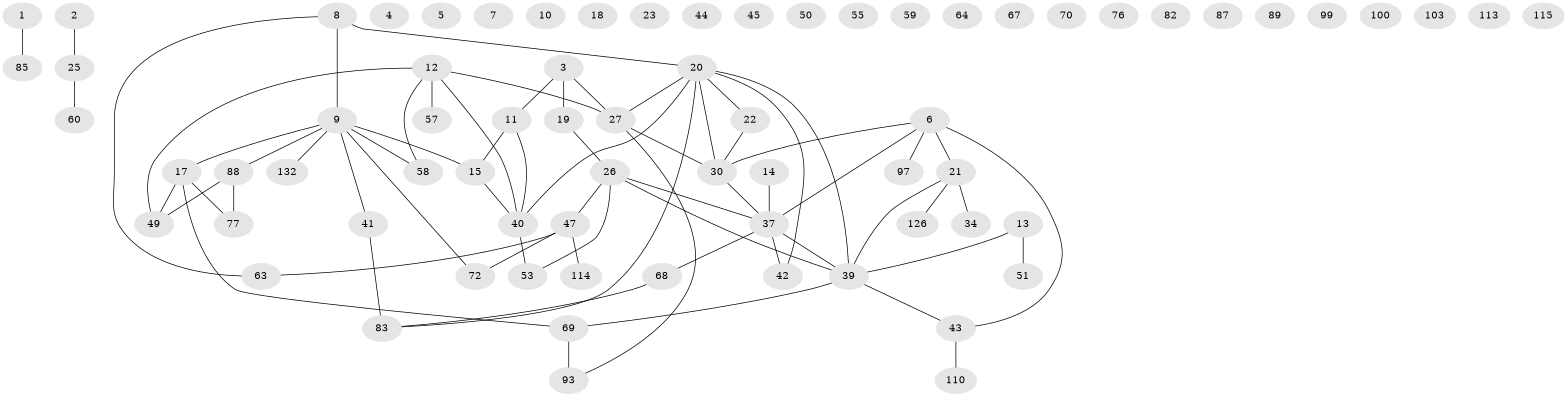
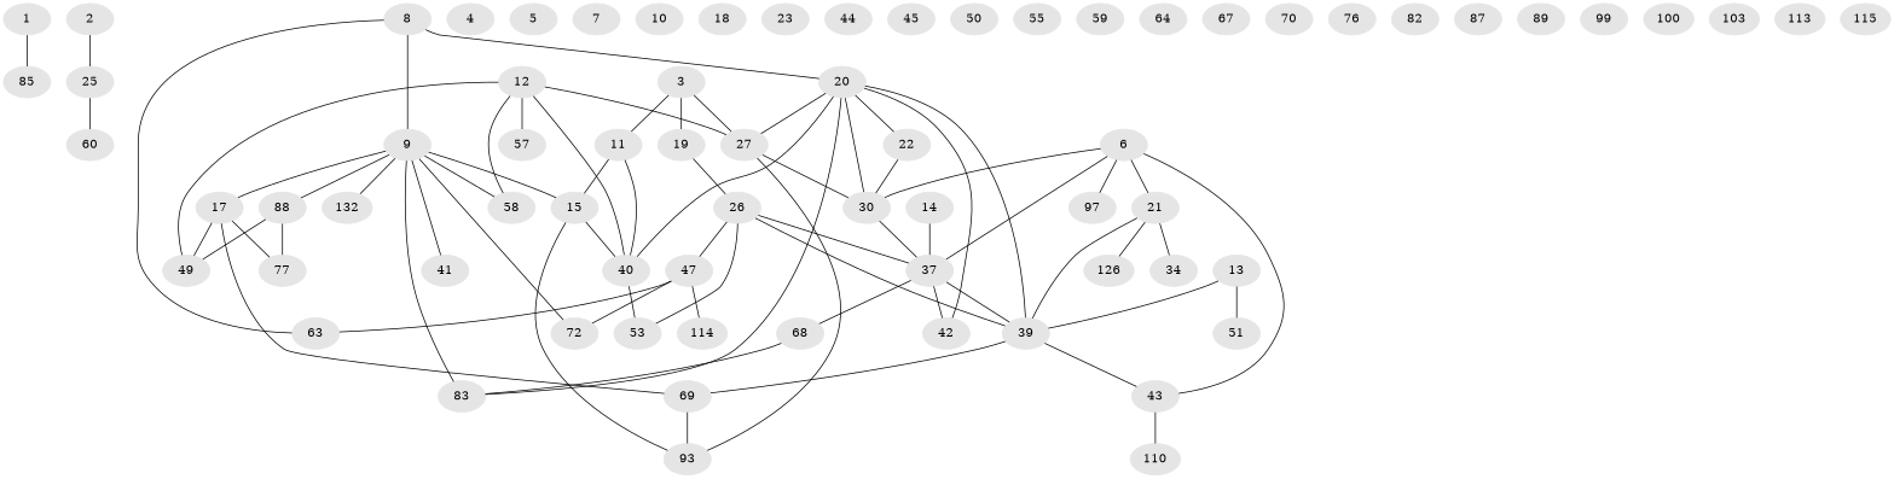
  graph {
    node [color=gray90 style=filled]
    1 [super="+78"]
    85 [super="+91"]
    2 [super="+36"]
    25 [super="+35"]
    60
    3 [super="+29+94"]
    11 [super="+38+102"]
    19 [super="+96"]
    27 [super="+108"]
    15 [super="+32+33+66"]
    40 [super="+46+125"]
    26 [super="+74+112+120"]
    30 [super="+71"]
    93 [super="+101"]
    4 [super="+56"]
    5 [super="+88"]
    6 [super="+16+116"]
    21 [super="+52+121"]
    37 [super="+130"]
    43 [super="+54"]
    97
    39 [super="+111+133"]
    34 [super="+86"]
    126
    42
    68 [super="+118"]
    110
    7
    8 [super="+61"]
    9 [super="+73+79"]
    20 [super="+24+28+80+92+123+129+134"]
    63 [super="+119+127"]
    17 [super="+84+105+107"]
    41 [super="+109"]
    n35 [label=88 super="+65"]
    58
    72 [super="+131"]
    83 [super="+98"]
    132
    22 [super="+106+124"]
    49
    69 [super="+81+90+128"]
    77
    10
    53
    12 [super="+95+104"]
    57
    13 [super="+31"]
    51
    14 [super="+122"]
    18
    47 [super="+62+117"]
    23
    114
    44
    45
    50
    55 [super="+75"]
    59
    64
    67
    70
    76
    82
    87
    89
    99
    100
    103
    113
    115
    1 -- 85
    2 -- 25
    25 -- 60
    3 -- 11
    3 -- 19
    3 -- 27
    11 -- 15
    11 -- 40
    19 -- 26
    27 -- 30
    27 -- 93
    15 -- 40
+   15 -- 93
    40 -- 53
    26 -- 37
    26 -- 39
    26 -- 53
    26 -- 47
    30 -- 37
    6 -- 30
    6 -- 21 [weight=2]
    6 -- 37
    6 -- 43
    6 -- 97
    21 -- 39
    21 -- 34 [weight=2]
    21 -- 126
    37 -- 39
    37 -- 42
    37 -- 68
    43 -- 110
    39 -- 43
    39 -- 69
    68 -- 83
    8 -- 9
    8 -- 20
    8 -- 63
    9 -- 15
    9 -- 17
    9 -- 41
    9 -- n35
    9 -- 58
    9 -- 72
-   41 -- 83
+   9 -- 83
    9 -- 132
    20 -- 27
    20 -- 40
    20 -- 30
    20 -- 39
    20 -- 42
    20 -- 83
    20 -- 22
    17 -- 49
    17 -- 69
    17 -- 77
    n35 -- 49
    n35 -- 77
    22 -- 30
    69 -- 93
    12 -- 27
    12 -- 40
    12 -- 58
    12 -- 49
    12 -- 57
    13 -- 39
    13 -- 51
    14 -- 37
    47 -- 63
    47 -- 72
    47 -- 114
  }
